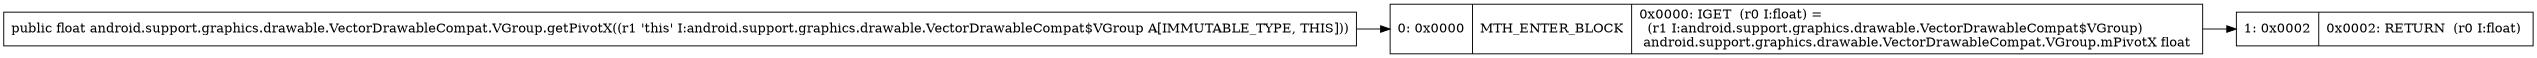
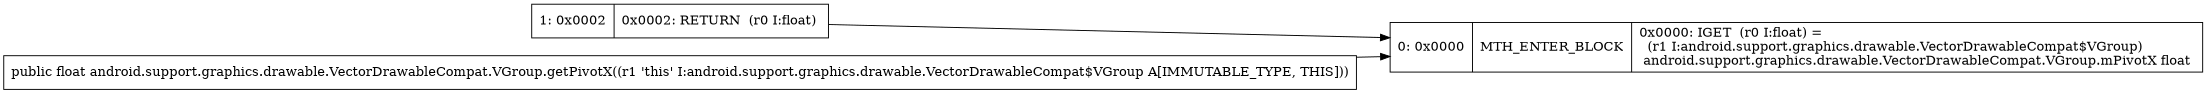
  digraph {
    rankdir=LR
    node [shape=record]
    n1 [label="{0\:\ 0x0000|MTH_ENTER_BLOCK\l|0x0000: IGET  (r0 I:float) = \l  (r1 I:android.support.graphics.drawable.VectorDrawableCompat$VGroup)\l android.support.graphics.drawable.VectorDrawableCompat.VGroup.mPivotX float \l}"]
    n2 [label="{1\:\ 0x0002|0x0002: RETURN  (r0 I:float) \l}"]
    n3 [label="{public float android.support.graphics.drawable.VectorDrawableCompat.VGroup.getPivotX((r1 'this' I:android.support.graphics.drawable.VectorDrawableCompat$VGroup A[IMMUTABLE_TYPE, THIS])) }"]
-   n1 -> n2
+   n2 -> n1
    n3 -> n1
  }
